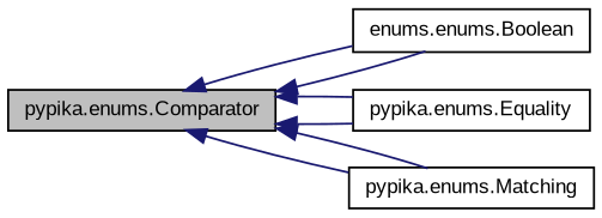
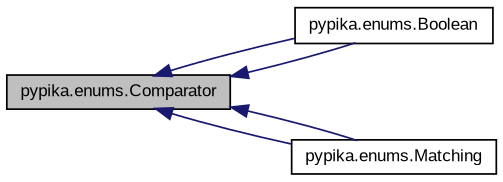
  digraph {
    fontname="Liberation Sans"
    rankdir=LR
    node [color=black fillcolor=white fontname="Liberation Sans" fontsize=10 shape=record style=filled]
    edge [color=midnightblue dir=back fontname="Liberation Sans" fontsize=10 labelfontname=Helvetica labelfontsize=10 style=solid]
    n1 [fillcolor=grey75 fontcolor=black height=0.2 label="pypika.enums.Comparator" width=0.4]
-   n2 [height=0.2 label="enums.enums.Boolean" width=0.4]
-   n3 [height=0.2 label="pypika.enums.Equality" width=0.4]
+   n2 [height=0.2 label="pypika.enums.Boolean" width=0.4]
    n4 [height=0.2 label="pypika.enums.Matching" width=0.4]
    n1 -> n2
    n1 -> n2
-   n1 -> n3
-   n1 -> n3
    n1 -> n4
    n1 -> n4
  }
